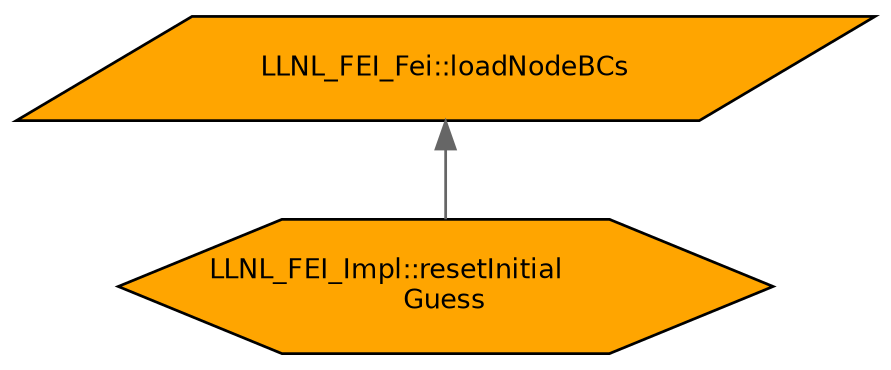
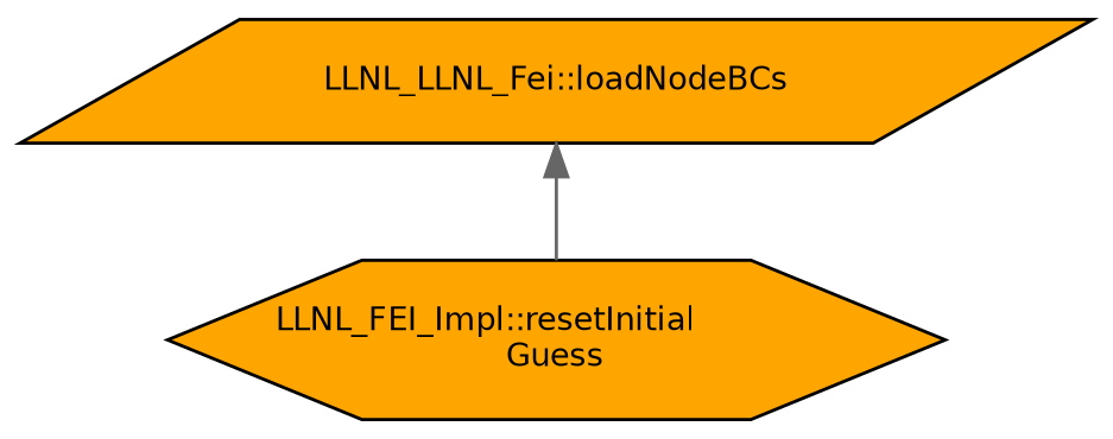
  digraph {
    rankdir=TB
    node [color=black fillcolor=orange fontname=Helvetica fontsize=10 style=filled]
-   n1 [fontcolor=black height=0.2 label="LLNL_FEI_Fei::loadNodeBCs" shape=parallelogram width=0.4]
+   n1 [fontcolor=black height=0.2 label="LLNL_LLNL_Fei::loadNodeBCs" shape=parallelogram width=0.4]
    n2 [height=0.2 label="LLNL_FEI_Impl::resetInitial\lGuess" shape=hexagon width=0.4]
    n1 -> n2 [color=gray40 dir=back fontname=Helvetica fontsize=10 labelfontname=Helvetica labelfontsize=10 style=solid]
  }
